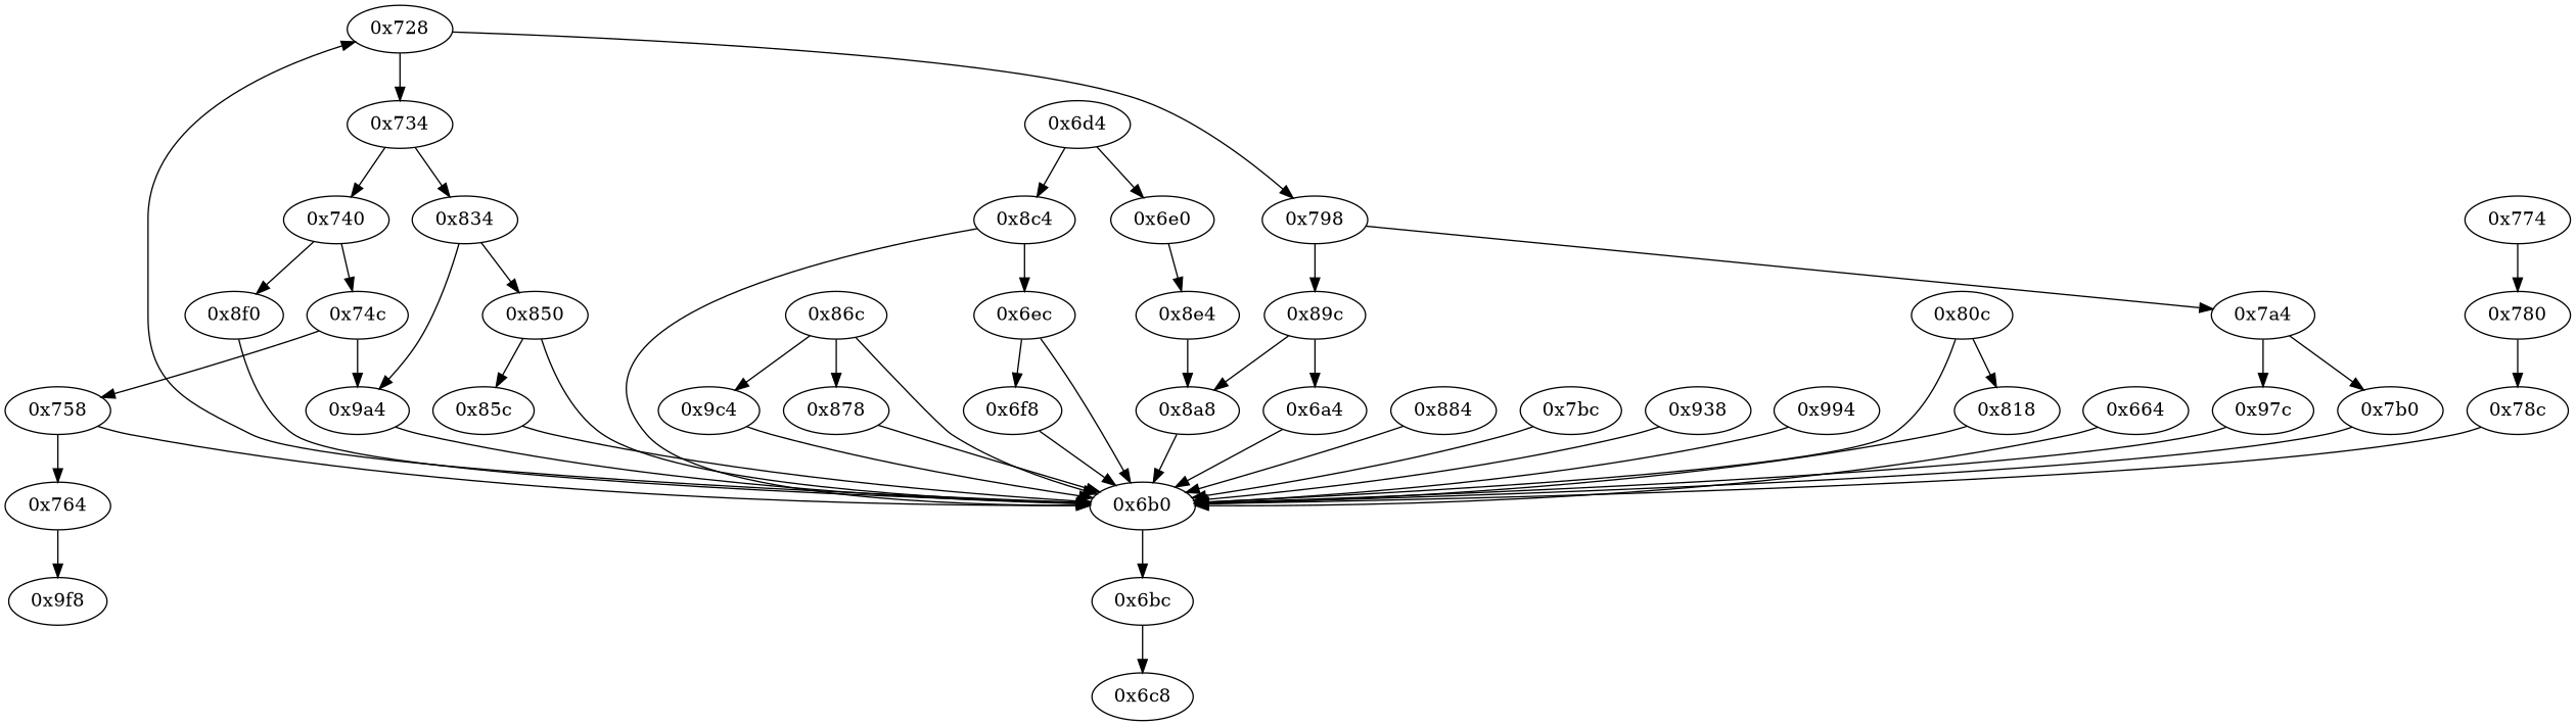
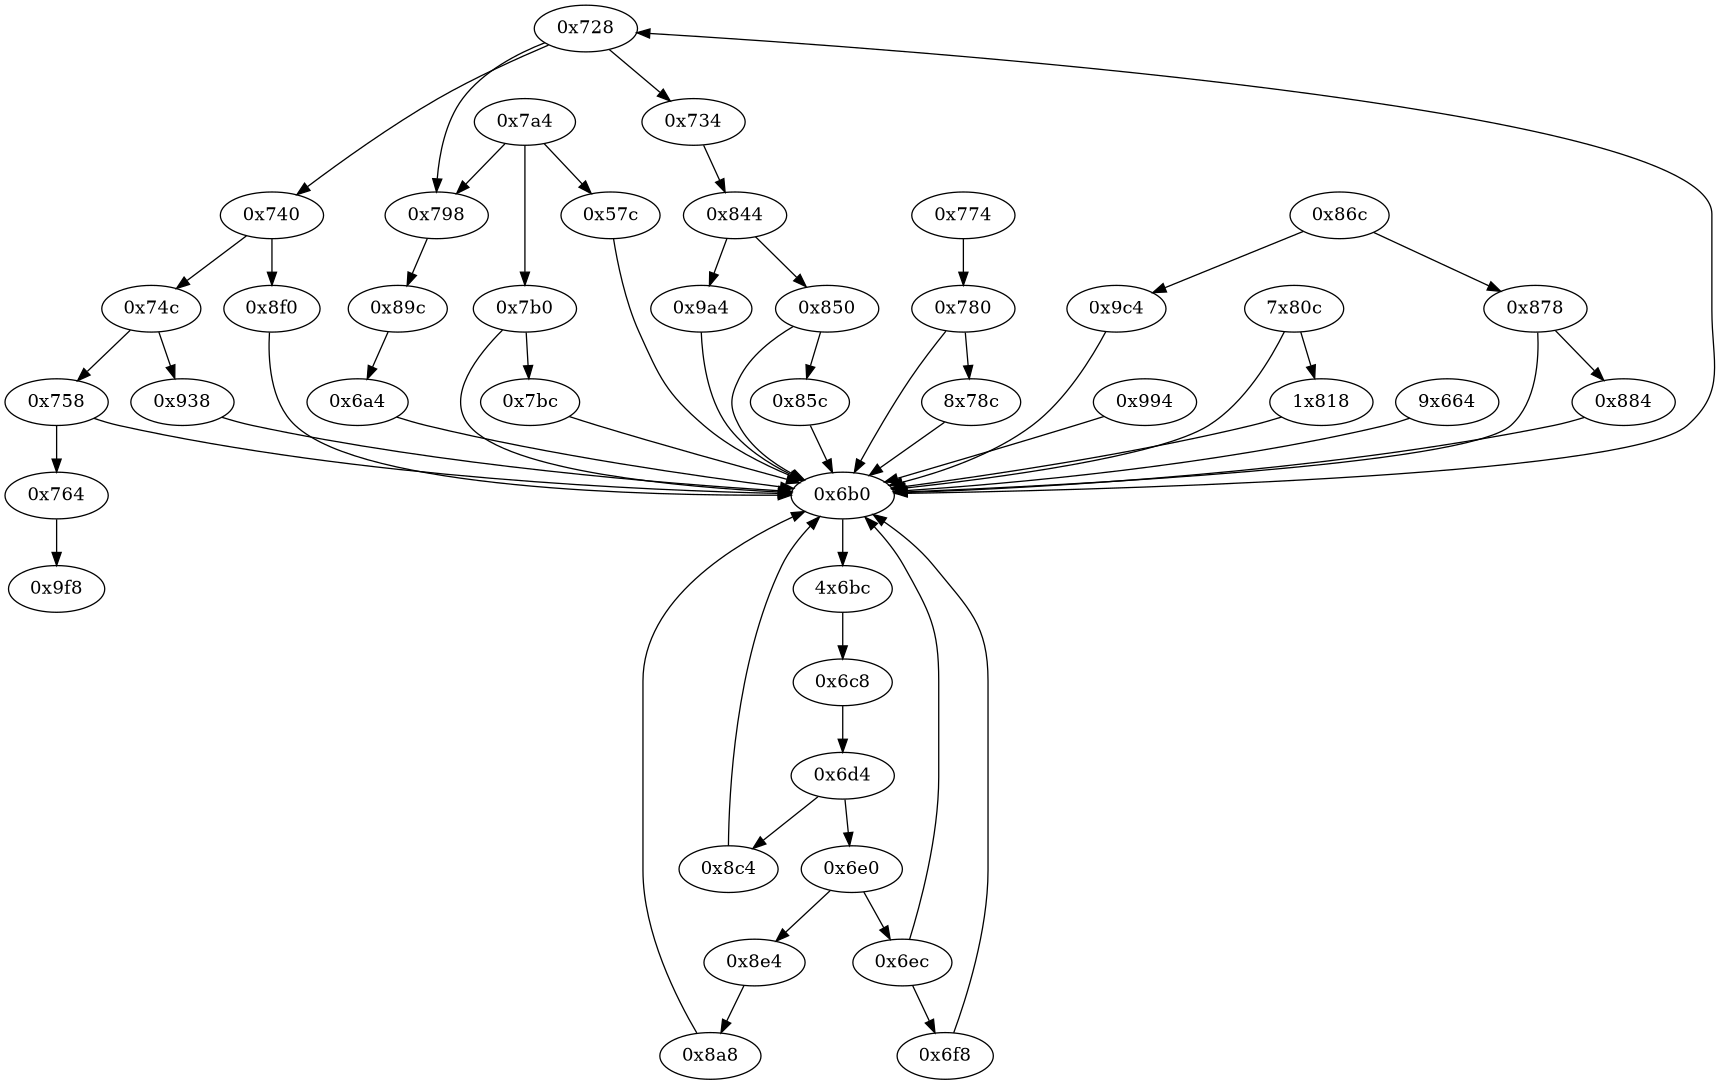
  strict digraph {
    node [opcode="[u'ldr', u'cmp', u'b']"]
    "0x728"
    "0x734"
    "0x798"
-   "0x844" [label="0x834"]
+   "0x844"
    "0x740"
    "0x89c"
    "0x7a4"
    "0x9a4" [opcode="[u'str', u'str', u'ldr', u'ldr', u'and', u'ldr', u'add', u'b']"]
    "0x850"
    "0x8f0" [opcode="[u'ldr', u'ldr', u'mov', u'str', u'ldr', u'ldr', u'ldr', u'smull', u'add', u'asr', u'asr', u'add', u'ldr', u'smull', u'ldr', u'asr', u'add', u'b']"]
    "0x74c"
    "0x6a4" [opcode="[u'ldr', u'cmp', u'ldr']"]
    "0x8a8" [opcode="[u'ldrb', u'ldr', u'cmp', u'ldr', u'ldr', u'mov', u'b']"]
-   "0x97c" [opcode="[u'ldr', u'cmp', u'mov', u'strb', u'ldr', u'b']"]
+   "0x97c" [opcode="[u'ldr', u'cmp', u'mov', u'strb', u'ldr', u'b']" label="0x57c"]
    "0x7b0"
    "0x6b0"
-   "0x6bc"
+   "0x6bc" [label="4x6bc"]
    "0x6c8"
    "0x774"
    "0x780"
    "0x9c4" [opcode="[u'ldr', u'ldr', u'smull', u'asr', u'add', u'add', u'add', u'sub', u'ldr', u'add', u'str', u'ldr', u'b']"]
    "0x86c"
    "0x878"
-   "0x78c" [opcode="[u'ldr', u'ldr', u'b']"]
+   "0x78c" [opcode="[u'ldr', u'ldr', u'b']" label="8x78c"]
    "0x884" [opcode="[u'ldr', u'ldr', u'ldr', u'ldr', u'add', u'b']"]
    "0x7bc" [opcode="[u'ldr', u'ldr', u'add', u'str', u'ldr', u'add', u'bic', u'sub', u'str', u'ldr', u'add', u'str', u'ldr', u'add', u'str', u'ldr', u'b']"]
    "0x758"
    "0x938" [opcode="[u'ldr', u'ldr', u'smull', u'asr', u'add', u'add', u'add', u'sub', u'str', u'ldr', u'b']"]
    "0x764" [opcode="[u'b']"]
    "0x9f8" [opcode="[u'ldr', u'ldr', u'ldr', u'ldr', u'ldr', u'sub', u'sub', u'pop']"]
    "0x8c4" [opcode="[u'ldr', u'add', u'str', u'ldr', u'ldr', u'str', u'ldr', u'b']"]
    "0x6e0"
    "0x6ec"
    "0x8e4" [opcode="[u'ldr', u'ldr', u'b']"]
    "0x6f8" [opcode="[u'ldr', u'add', u'lsl', u'str', u'ldr', u'sub', u'str', u'ldr', u'ldr', u'str', u'ldr', u'b']"]
    "0x994" [opcode="[u'str', u'ldr', u'ldr', u'b']"]
-   "0x80c"
-   "0x818" [opcode="[u'str', u'str', u'str', u'str', u'ldr', u'ldr', u'orr', u'ldr', u'ldr', u'mov', u'b']"]
+   "0x80c" [label="7x80c"]
+   "0x818" [opcode="[u'str', u'str', u'str', u'str', u'ldr', u'ldr', u'orr', u'ldr', u'ldr', u'mov', u'b']" label="1x818"]
    "0x6d4"
    "0x85c" [opcode="[u'ldr', u'sub', u'mov', u'b']"]
-   "0x664" [opcode="[u'push', u'add', u'sub', u'stm', u'ldr', u'add', u'ldr', u'ldr', u'str', u'ldr', u'ldr', u'str', u'ldr', u'str', u'ldr', u'b']"]
+   "0x664" [opcode="[u'push', u'add', u'sub', u'stm', u'ldr', u'add', u'ldr', u'ldr', u'str', u'ldr', u'ldr', u'str', u'ldr', u'str', u'ldr', u'b']" label="9x664"]
    "0x728" -> "0x734"
    "0x728" -> "0x798"
    "0x734" -> "0x844"
-   "0x734" -> "0x740"
+   "0x728" -> "0x740"
    "0x798" -> "0x89c"
-   "0x798" -> "0x7a4"
+   "0x7a4" -> "0x798"
    "0x844" -> "0x9a4"
    "0x844" -> "0x850"
    "0x740" -> "0x8f0"
    "0x740" -> "0x74c"
    "0x89c" -> "0x6a4"
-   "0x89c" -> "0x8a8"
    "0x7a4" -> "0x97c"
    "0x7a4" -> "0x7b0"
    "0x9a4" -> "0x6b0"
    "0x850" -> "0x6b0"
    "0x850" -> "0x85c"
    "0x8f0" -> "0x6b0"
    "0x74c" -> "0x758"
-   "0x74c" -> "0x9a4"
+   "0x74c" -> "0x938"
    "0x6a4" -> "0x6b0"
    "0x8a8" -> "0x6b0"
    "0x97c" -> "0x6b0"
    "0x7b0" -> "0x6b0"
+   "0x7b0" -> "0x7bc"
    "0x6b0" -> "0x728"
    "0x6b0" -> "0x6bc"
    "0x6bc" -> "0x6c8"
+   "0x6c8" -> "0x6d4"
    "0x774" -> "0x780"
-   "0x86c" -> "0x6b0"
+   "0x780" -> "0x6b0"
    "0x780" -> "0x78c"
    "0x9c4" -> "0x6b0"
    "0x86c" -> "0x9c4"
    "0x86c" -> "0x878"
    "0x878" -> "0x6b0"
+   "0x878" -> "0x884"
    "0x78c" -> "0x6b0"
    "0x884" -> "0x6b0"
    "0x7bc" -> "0x6b0"
    "0x758" -> "0x6b0"
    "0x758" -> "0x764"
    "0x938" -> "0x6b0"
    "0x764" -> "0x9f8"
    "0x8c4" -> "0x6b0"
-   "0x8c4" -> "0x6ec"
+   "0x6e0" -> "0x6ec"
    "0x6e0" -> "0x8e4"
    "0x6ec" -> "0x6b0"
    "0x6ec" -> "0x6f8"
    "0x8e4" -> "0x8a8"
    "0x6f8" -> "0x6b0"
    "0x994" -> "0x6b0"
    "0x80c" -> "0x6b0"
    "0x80c" -> "0x818"
    "0x818" -> "0x6b0"
    "0x6d4" -> "0x8c4"
    "0x6d4" -> "0x6e0"
    "0x85c" -> "0x6b0"
    "0x664" -> "0x6b0"
  }
